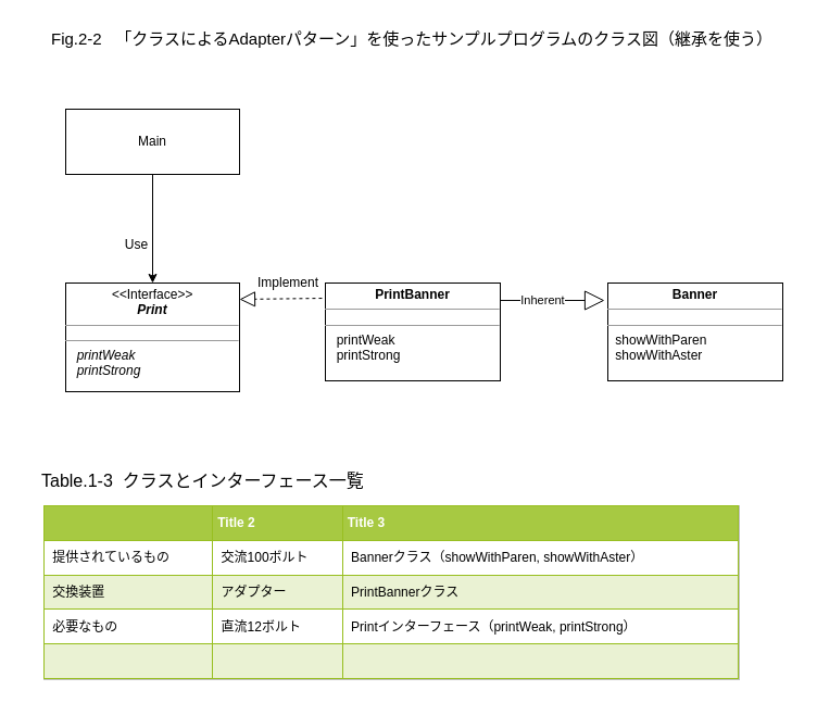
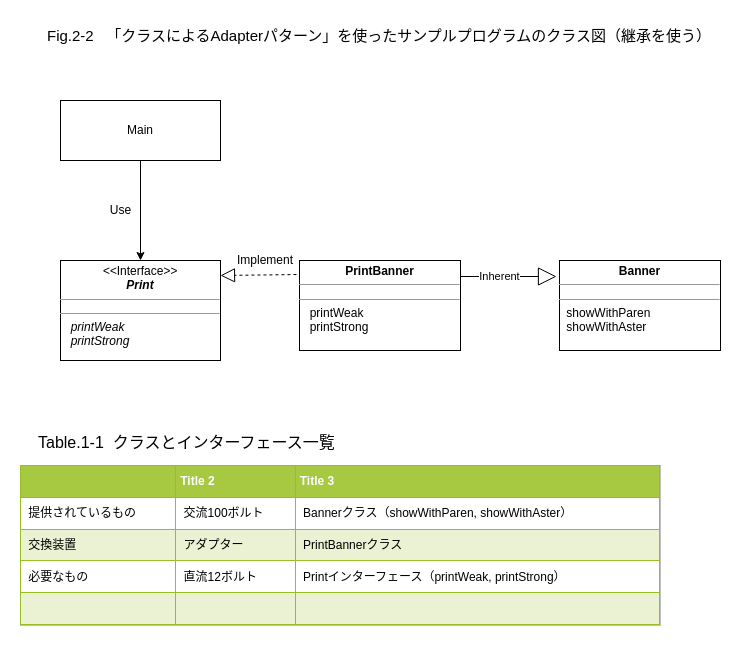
  <mxCell id="0" />
  <mxCell id="1" parent="0" />
  <mxCell id="2" value="&lt;h1 style=&quot;font-size: 15px&quot;&gt;&lt;span style=&quot;font-weight: 400&quot;&gt;&lt;font style=&quot;font-size: 15px&quot;&gt;　Fig.2-2&amp;nbsp; &amp;nbsp;「クラスによるAdapterパターン」を使ったサンプルプログラムのクラス図&lt;/font&gt;&lt;/span&gt;&lt;span style=&quot;font-weight: normal&quot;&gt;&lt;font style=&quot;font-size: 15px&quot;&gt;（継承を使う）&lt;/font&gt;&lt;/span&gt;&lt;/h1&gt;" style="text;html=1;align=left;verticalAlign=middle;whiteSpace=wrap;rounded=0;" parent="1" vertex="1"><mxGeometry x="30" y="20" width="700" height="30" as="geometry" /></mxCell>
  <mxCell id="3" value="&lt;p style=&quot;margin: 0px ; margin-top: 4px ; text-align: center&quot;&gt;&lt;i&gt;&amp;lt;&amp;lt;&lt;/i&gt;Interface&lt;i&gt;&amp;gt;&amp;gt;&lt;/i&gt;&lt;br&gt;&lt;b&gt;&lt;i&gt;Print&lt;/i&gt;&lt;/b&gt;&lt;/p&gt;&lt;hr size=&quot;1&quot;&gt;&lt;p style=&quot;margin: 0px 0px 0px 4px ; font-size: 1px&quot;&gt;&lt;br&gt;&lt;/p&gt;&lt;hr size=&quot;1&quot;&gt;&lt;p style=&quot;margin: 0px ; margin-left: 4px&quot;&gt;&lt;i&gt;&amp;nbsp; printWeak&lt;br&gt;&amp;nbsp; print&lt;/i&gt;&lt;i&gt;Strong&lt;/i&gt;&lt;/p&gt;" style="verticalAlign=top;align=left;overflow=fill;fontSize=12;fontFamily=Helvetica;html=1;" parent="1" vertex="1"><mxGeometry x="60" y="260" width="160" height="100" as="geometry" /></mxCell>
  <mxCell id="4" value="" style="endArrow=classic;html=1;exitX=0.5;exitY=1;exitDx=0;exitDy=0;entryX=0.5;entryY=0;entryDx=0;entryDy=0;" edge="1" parent="1" source="5" target="3"><mxGeometry width="50" height="50" relative="1" as="geometry"><mxPoint x="170" y="210" as="sourcePoint" /><mxPoint x="120" y="260" as="targetPoint" /></mxGeometry></mxCell>
  <mxCell id="5" value="Main" style="rounded=0;whiteSpace=wrap;html=1;" vertex="1" parent="1"><mxGeometry x="60" y="100" width="160" height="60" as="geometry" /></mxCell>
  <mxCell id="6" value="&lt;p style=&quot;margin: 0px ; margin-top: 4px ; text-align: center&quot;&gt;&lt;b&gt;PrintBanner&lt;/b&gt;&lt;/p&gt;&lt;hr size=&quot;1&quot;&gt;&lt;p style=&quot;margin: 0px 0px 0px 4px ; font-size: 1px&quot;&gt;&lt;br&gt;&lt;/p&gt;&lt;hr size=&quot;1&quot;&gt;&lt;p style=&quot;margin: 0px ; margin-left: 4px&quot;&gt;&amp;nbsp; printWeak&lt;br&gt;&amp;nbsp; printStrong&lt;/p&gt;" style="verticalAlign=top;align=left;overflow=fill;fontSize=12;fontFamily=Helvetica;html=1;" vertex="1" parent="1"><mxGeometry x="299" y="260" width="161" height="90" as="geometry" /></mxCell>
  <mxCell id="7" value="&lt;p style=&quot;margin: 0px ; margin-top: 4px ; text-align: center&quot;&gt;&lt;b&gt;Banner&lt;/b&gt;&lt;/p&gt;&lt;hr size=&quot;1&quot;&gt;&lt;p style=&quot;margin: 0px 0px 0px 4px ; font-size: 1px&quot;&gt;&lt;br&gt;&lt;/p&gt;&lt;hr size=&quot;1&quot;&gt;&lt;p style=&quot;margin: 0px ; margin-left: 4px&quot;&gt;&amp;nbsp;showWithParen&lt;br&gt;&amp;nbsp;showWithAster&lt;/p&gt;" style="verticalAlign=top;align=left;overflow=fill;fontSize=12;fontFamily=Helvetica;html=1;" vertex="1" parent="1"><mxGeometry x="559" y="260" width="161" height="90" as="geometry" /></mxCell>
  <mxCell id="8" value="Inherent" style="endArrow=block;endSize=16;endFill=0;html=1;exitX=1;exitY=0.178;exitDx=0;exitDy=0;exitPerimeter=0;" edge="1" parent="1" source="6"><mxGeometry x="-0.192" width="160" relative="1" as="geometry"><mxPoint x="460" y="305" as="sourcePoint" /><mxPoint x="556" y="276" as="targetPoint" /><Array as="points" /><mxPoint as="offset" /></mxGeometry></mxCell>
  <mxCell id="9" value="" style="endArrow=block;dashed=1;endFill=0;endSize=12;html=1;entryX=1;entryY=0.15;entryDx=0;entryDy=0;entryPerimeter=0;exitX=-0.019;exitY=0.156;exitDx=0;exitDy=0;exitPerimeter=0;" edge="1" parent="1" source="6" target="3"><mxGeometry width="160" relative="1" as="geometry"><mxPoint x="270" y="310" as="sourcePoint" /><mxPoint x="430" y="310" as="targetPoint" /></mxGeometry></mxCell>
- <mxCell id="10" value="Use" style="text;html=1;align=center;verticalAlign=middle;resizable=0;points=[];autosize=1;strokeColor=none;" vertex="1" parent="1"><mxGeometry x="105" y="215" width="40" height="20" as="geometry" /></mxCell>
- <mxCell id="11" value="&lt;h1&gt;&lt;span style=&quot;font-weight: 400&quot;&gt;&lt;font style=&quot;font-size: 16px&quot;&gt;　Table.1-3&amp;nbsp; クラスとインターフェース一覧&lt;/font&gt;&lt;/span&gt;&lt;/h1&gt;" style="text;html=1;align=left;verticalAlign=middle;whiteSpace=wrap;rounded=0;" vertex="1" parent="1"><mxGeometry x="20" y="425" width="600" height="30" as="geometry" /></mxCell>
- <mxCell id="12" value="&lt;table border=&quot;1&quot; width=&quot;100%&quot; cellpadding=&quot;4&quot; style=&quot;width: 100% ; height: 100% ; border-collapse: collapse&quot;&gt;&lt;tbody&gt;&lt;tr style=&quot;background-color: #a7c942 ; color: #ffffff ; border: 1px solid #98bf21&quot;&gt;&lt;th align=&quot;left&quot;&gt;&lt;br&gt;&lt;/th&gt;&lt;th align=&quot;left&quot;&gt;Title 2&lt;/th&gt;&lt;th align=&quot;left&quot;&gt;Title 3&lt;/th&gt;&lt;/tr&gt;&lt;tr style=&quot;border: 1px solid #98bf21&quot;&gt;&lt;td&gt;&amp;nbsp;提供されているもの&lt;/td&gt;&lt;td&gt;&amp;nbsp;交流100ボルト&lt;/td&gt;&lt;td&gt;&amp;nbsp;Bannerクラス（showWithParen, showWithAster）&lt;/td&gt;&lt;/tr&gt;&lt;tr style=&quot;background-color: #eaf2d3 ; border: 1px solid #98bf21&quot;&gt;&lt;td&gt;&amp;nbsp;交換装置&lt;/td&gt;&lt;td&gt;&amp;nbsp;アダプター&lt;/td&gt;&lt;td&gt;&amp;nbsp;PrintBannerクラス&lt;/td&gt;&lt;/tr&gt;&lt;tr style=&quot;border: 1px solid #98bf21&quot;&gt;&lt;td&gt;&amp;nbsp;必要なもの&lt;/td&gt;&lt;td&gt;&amp;nbsp;直流12ボルト&lt;/td&gt;&lt;td&gt;&amp;nbsp;Printインターフェース（printWeak, printStrong）&lt;/td&gt;&lt;/tr&gt;&lt;tr style=&quot;background-color: #eaf2d3 ; border: 1px solid #98bf21&quot;&gt;&lt;td&gt;&lt;br&gt;&lt;/td&gt;&lt;td&gt;&lt;br&gt;&lt;/td&gt;&lt;td&gt;&lt;br&gt;&lt;/td&gt;&lt;/tr&gt;&lt;/tbody&gt;&lt;/table&gt;" style="text;html=1;strokeColor=#c0c0c0;fillColor=#ffffff;overflow=fill;rounded=0;" vertex="1" parent="1"><mxGeometry x="40" y="465" width="640" height="160" as="geometry" /></mxCell>
+ <mxCell id="10" value="Use" style="text;html=1;align=center;verticalAlign=middle;resizable=0;points=[];autosize=1;strokeColor=none;" vertex="1" parent="1"><mxGeometry x="100" y="200" width="40" height="20" as="geometry" /></mxCell>
+ <mxCell id="11" value="&lt;h1&gt;&lt;span style=&quot;font-weight: 400&quot;&gt;&lt;font style=&quot;font-size: 16px&quot;&gt;　Table.1-1&amp;nbsp; クラスとインターフェース一覧&lt;/font&gt;&lt;/span&gt;&lt;/h1&gt;" style="text;html=1;align=left;verticalAlign=middle;whiteSpace=wrap;rounded=0;" vertex="1" parent="1"><mxGeometry x="20" y="425" width="600" height="30" as="geometry" /></mxCell>
+ <mxCell id="12" value="&lt;table border=&quot;1&quot; width=&quot;100%&quot; cellpadding=&quot;4&quot; style=&quot;width: 100% ; height: 100% ; border-collapse: collapse&quot;&gt;&lt;tbody&gt;&lt;tr style=&quot;background-color: #a7c942 ; color: #ffffff ; border: 1px solid #98bf21&quot;&gt;&lt;th align=&quot;left&quot;&gt;&lt;br&gt;&lt;/th&gt;&lt;th align=&quot;left&quot;&gt;Title 2&lt;/th&gt;&lt;th align=&quot;left&quot;&gt;Title 3&lt;/th&gt;&lt;/tr&gt;&lt;tr style=&quot;border: 1px solid #98bf21&quot;&gt;&lt;td&gt;&amp;nbsp;提供されているもの&lt;/td&gt;&lt;td&gt;&amp;nbsp;交流100ボルト&lt;/td&gt;&lt;td&gt;&amp;nbsp;Bannerクラス（showWithParen, showWithAster）&lt;/td&gt;&lt;/tr&gt;&lt;tr style=&quot;background-color: #eaf2d3 ; border: 1px solid #98bf21&quot;&gt;&lt;td&gt;&amp;nbsp;交換装置&lt;/td&gt;&lt;td&gt;&amp;nbsp;アダプター&lt;/td&gt;&lt;td&gt;&amp;nbsp;PrintBannerクラス&lt;/td&gt;&lt;/tr&gt;&lt;tr style=&quot;border: 1px solid #98bf21&quot;&gt;&lt;td&gt;&amp;nbsp;必要なもの&lt;/td&gt;&lt;td&gt;&amp;nbsp;直流12ボルト&lt;/td&gt;&lt;td&gt;&amp;nbsp;Printインターフェース（printWeak, printStrong）&lt;/td&gt;&lt;/tr&gt;&lt;tr style=&quot;background-color: #eaf2d3 ; border: 1px solid #98bf21&quot;&gt;&lt;td&gt;&lt;br&gt;&lt;/td&gt;&lt;td&gt;&lt;br&gt;&lt;/td&gt;&lt;td&gt;&lt;br&gt;&lt;/td&gt;&lt;/tr&gt;&lt;/tbody&gt;&lt;/table&gt;" style="text;html=1;strokeColor=#c0c0c0;fillColor=#ffffff;overflow=fill;rounded=0;" vertex="1" parent="1"><mxGeometry x="20" y="465" width="640" height="160" as="geometry" /></mxCell>
  <mxCell id="13" value="Implement" style="text;html=1;strokeColor=none;fillColor=none;align=center;verticalAlign=middle;whiteSpace=wrap;overflow=hidden;" vertex="1" parent="1"><mxGeometry x="230" y="250" width="70" height="20" as="geometry" /></mxCell>
